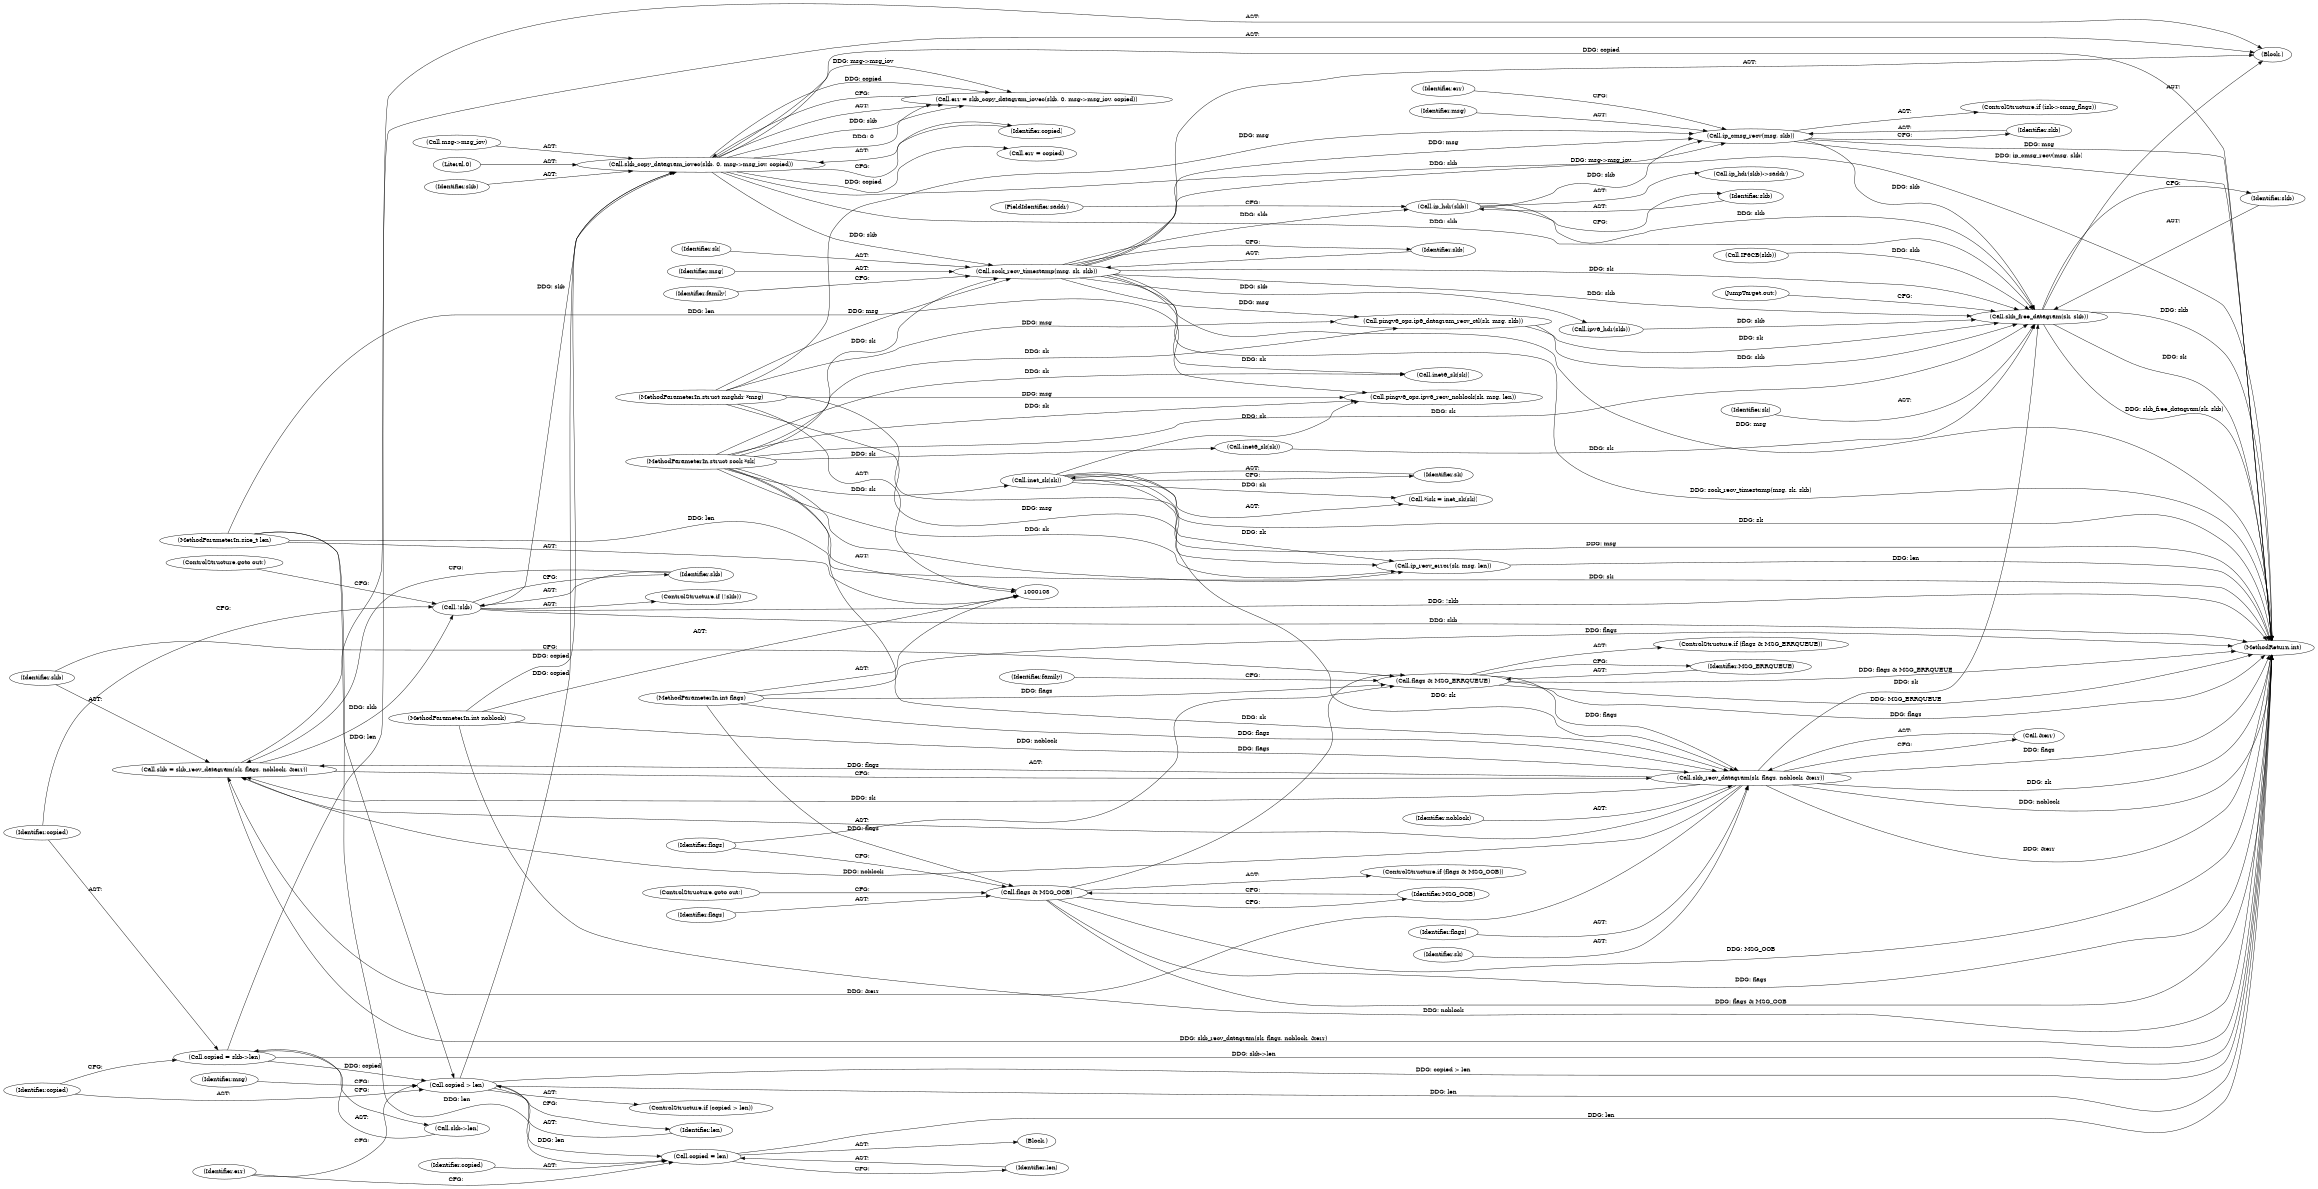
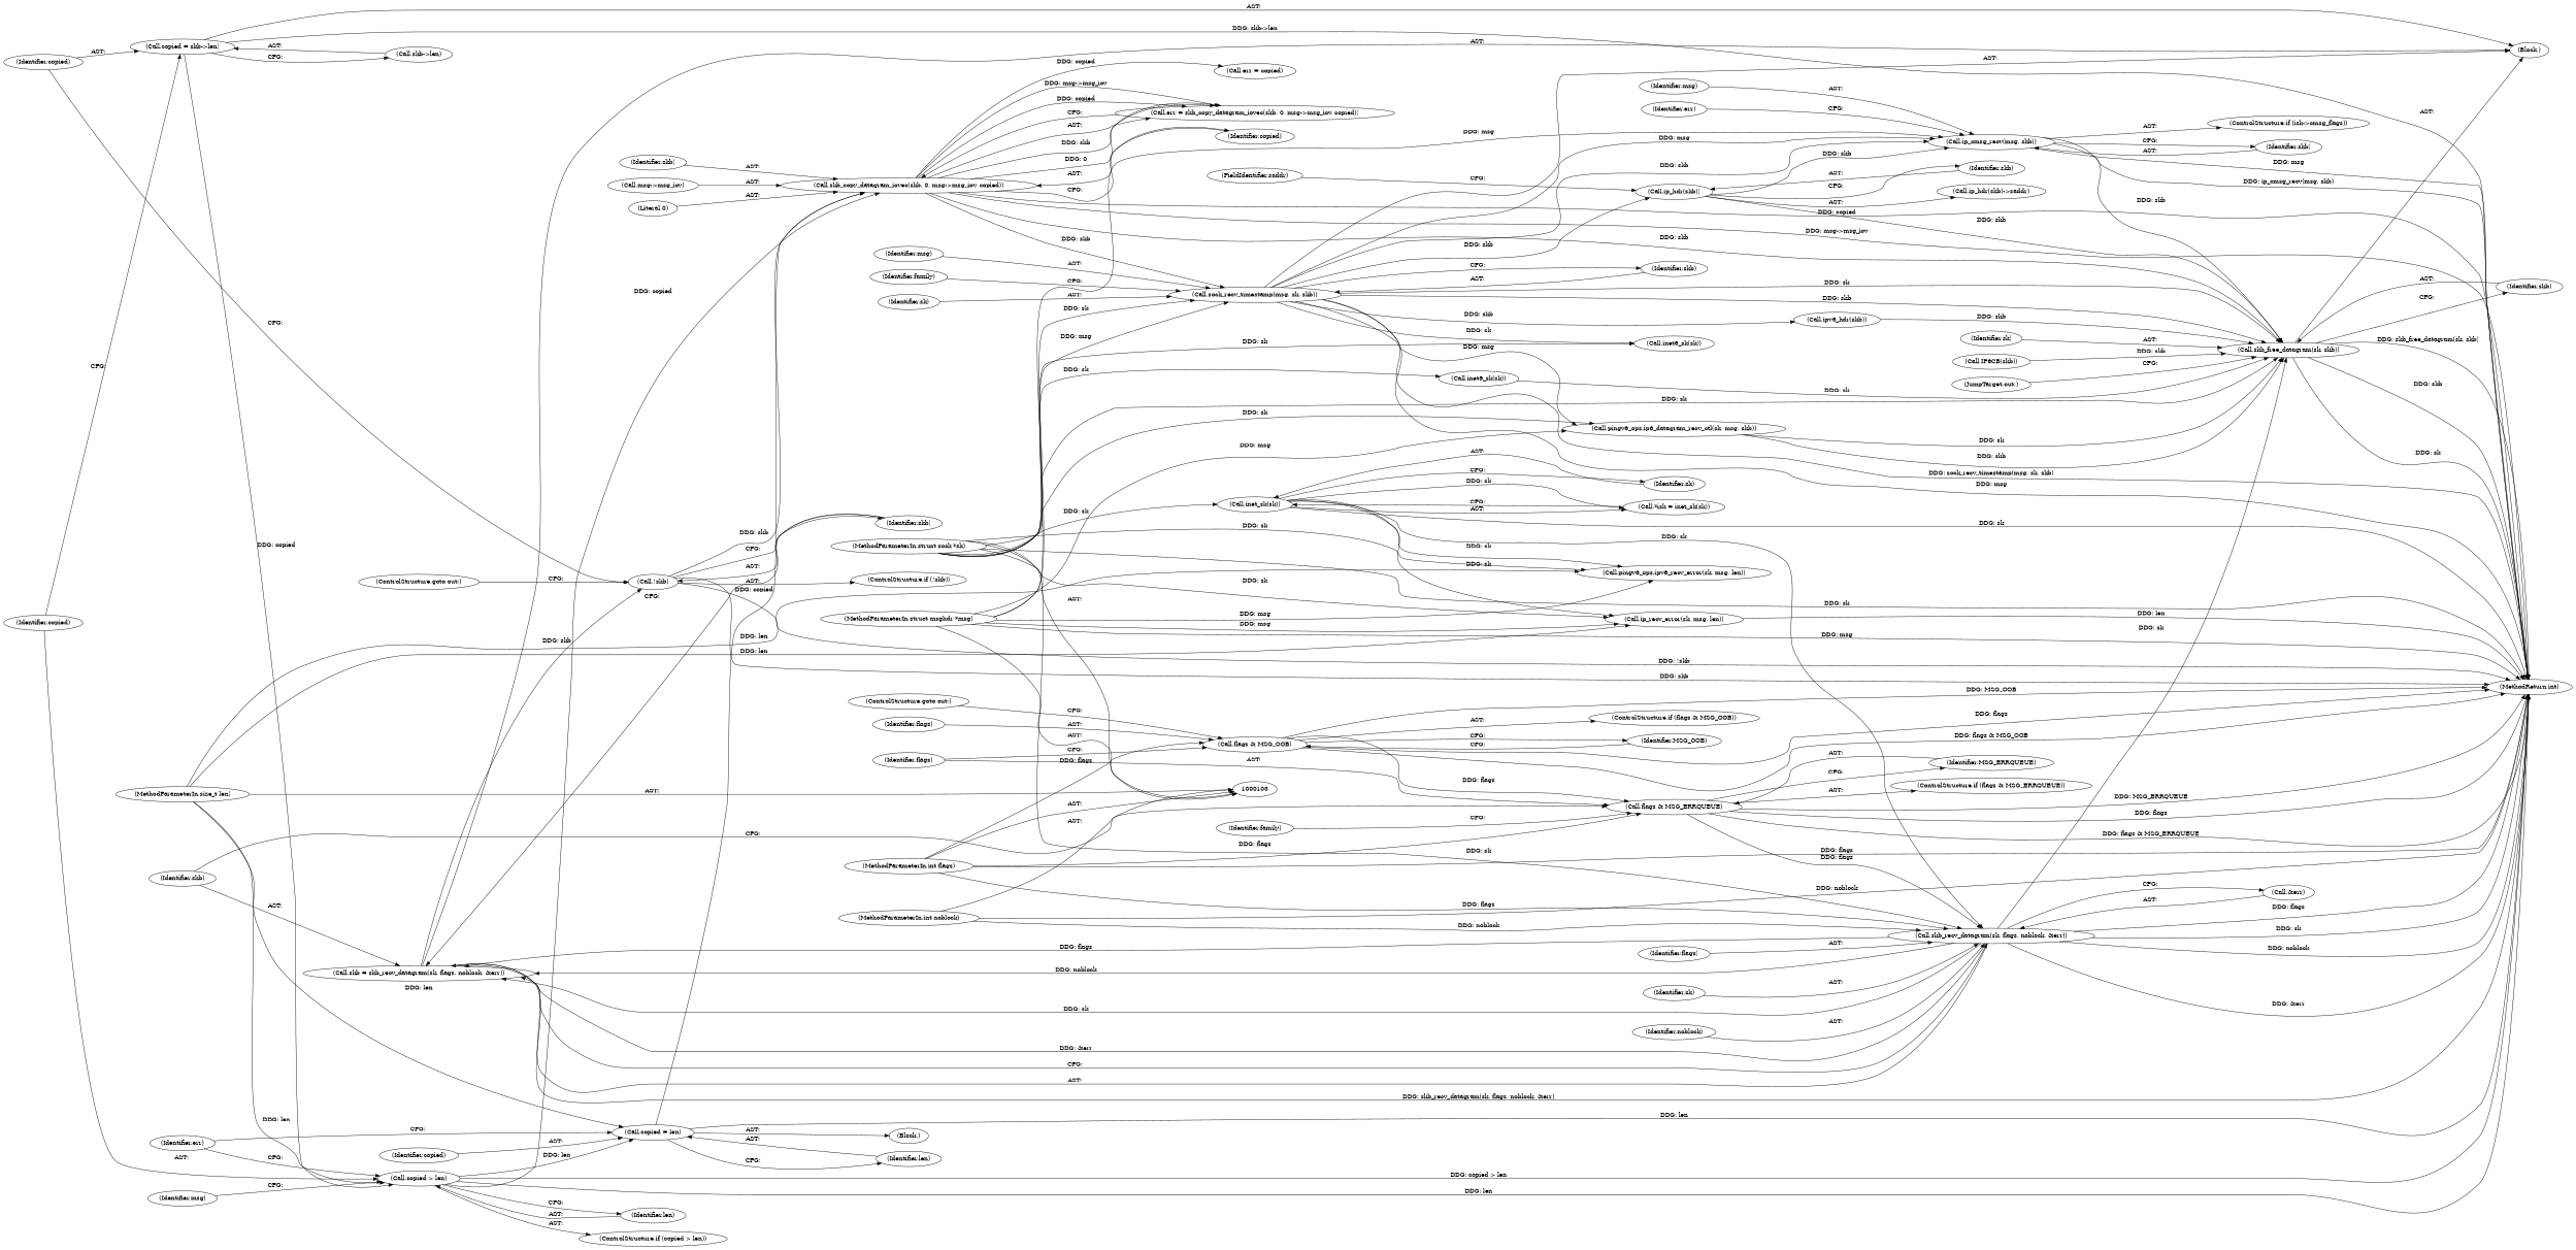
  digraph {
    fontname="DejaVu Serif"
    rankdir=LR
    node [fontname="DejaVu Serif"]
    edge [fontname="DejaVu Serif"]
    n1 [label="(Call,ip_cmsg_recv(msg, skb))"]
    n2 [label="(Call,skb_free_datagram(sk, skb))"]
    n3 [label="(Identifier,skb)"]
    n4 [label="(MethodReturn,int)"]
    n5 [label="(ControlStructure,if (isk->cmsg_flags))"]
    n6 [label="(Block,)"]
    n7 [label="(Identifier,skb)"]
    n8 [label="(Call,sock_recv_timestamp(msg, sk, skb))"]
    n9 [label="(Call,ip_hdr(skb))"]
    n10 [label="(Call,ipv6_hdr(skb))"]
    n11 [label="(Call,inet6_sk(sk))"]
    n12 [label="(Identifier,skb)"]
    n13 [label="(Call,pingv6_ops.ip6_datagram_recv_ctl(sk, msg, skb))"]
    n14 [label="(Identifier,skb)"]
    n15 [label="(Call,ip_hdr(skb)->saddr)"]
    n16 [label="(MethodParameterIn,struct msghdr *msg)"]
    n17 [label="(Call,ip_recv_error(sk, msg, len))"]
-   n18 [label="(Call,pingv6_ops.ipv6_recv_noblock(sk, msg, len))"]
+   n18 [label="(Call,pingv6_ops.ipv6_recv_error(sk, msg, len))"]
    1000103
    n20 [label="(Call,skb_recv_datagram(sk, flags, noblock, &err))"]
    n21 [label="(Call,skb = skb_recv_datagram(sk, flags, noblock, &err))"]
    n22 [label="(Call,&err)"]
    n23 [label="(Call,!skb)"]
    n24 [label="(Call,inet_sk(sk))"]
    n25 [label="(Identifier,sk)"]
    n26 [label="(Call,*isk = inet_sk(sk))"]
    n27 [label="(MethodParameterIn,struct sock *sk)"]
    n28 [label="(Call,inet6_sk(sk))"]
    n29 [label="(Call,flags & MSG_ERRQUEUE)"]
    n30 [label="(ControlStructure,if (flags & MSG_ERRQUEUE))"]
    n31 [label="(Identifier,MSG_ERRQUEUE)"]
    n32 [label="(Call,flags & MSG_OOB)"]
    n33 [label="(ControlStructure,if (flags & MSG_OOB))"]
    n34 [label="(Identifier,MSG_OOB)"]
    n35 [label="(MethodParameterIn,int flags)"]
    n36 [label="(MethodParameterIn,int noblock)"]
    n37 [label="(Call,skb_copy_datagram_iovec(skb, 0, msg->msg_iov, copied))"]
    n38 [label="(Identifier,copied)"]
    n39 [label="(Call,err = copied)"]
    n40 [label="(Call,err = skb_copy_datagram_iovec(skb, 0, msg->msg_iov, copied))"]
    n41 [label="(ControlStructure,if (!skb))"]
    n42 [label="(Identifier,skb)"]
    n43 [label="(Call,copied > len)"]
    n44 [label="(Call,copied = len)"]
    n45 [label="(ControlStructure,if (copied > len))"]
    n46 [label="(Identifier,len)"]
    n47 [label="(Identifier,len)"]
    n48 [label="(Block,)"]
    n49 [label="(Call,copied = skb->len)"]
    n50 [label="(Call,skb->len)"]
    n51 [label="(MethodParameterIn,size_t len)"]
    n52 [label="(Identifier,flags)"]
    n53 [label="(Identifier,copied)"]
    n54 [label="(Identifier,copied)"]
    n55 [label="(Identifier,err)"]
    n56 [label="(Identifier,msg)"]
    n57 [label="(Identifier,msg)"]
    n58 [label="(ControlStructure,goto out;)"]
    n59 [label="(FieldIdentifier,saddr)"]
    n60 [label="(Identifier,sk)"]
    n61 [label="(Identifier,family)"]
    n62 [label="(Call,IP6CB(skb))"]
    n63 [label="(Identifier,flags)"]
    n64 [label="(JumpTarget,out:)"]
    n65 [label="(Identifier,skb)"]
    n66 [label="(Identifier,msg)"]
    n67 [label="(Identifier,err)"]
    n68 [label="(Identifier,copied)"]
    n69 [label="(Identifier,flags)"]
    n70 [label="(Identifier,sk)"]
    n71 [label="(ControlStructure,goto out;)"]
    n72 [label="(Identifier,skb)"]
    n73 [label="(Call,msg->msg_iov)"]
    n74 [label="(Literal,0)"]
    n75 [label="(Identifier,family)"]
    n76 [label="(Identifier,sk)"]
    n77 [label="(Identifier,noblock)"]
    n1 -> n2 [label="DDG: skb"]
    n1 -> n3 [label="CFG: "]
    n1 -> n4 [label="DDG: msg"]
    n1 -> n4 [label="DDG: ip_cmsg_recv(msg, skb)"]
    n1 -> n5 [label="AST: "]
    n2 -> n4 [label="DDG: skb"]
    n2 -> n4 [label="DDG: sk"]
    n2 -> n4 [label="DDG: skb_free_datagram(sk, skb)"]
    n2 -> n6 [label="AST: "]
    n2 -> n7 [label="CFG: "]
    n3 -> n1 [label="AST: "]
    n7 -> n2 [label="AST: "]
    n8 -> n1 [label="DDG: msg"]
    n8 -> n1 [label="DDG: skb"]
    n8 -> n2 [label="DDG: sk"]
    n8 -> n2 [label="DDG: skb"]
    n8 -> n4 [label="DDG: sock_recv_timestamp(msg, sk, skb)"]
    n8 -> n4 [label="DDG: msg"]
    n8 -> n6 [label="AST: "]
    n8 -> n9 [label="DDG: skb"]
    n8 -> n10 [label="DDG: skb"]
    n8 -> n11 [label="DDG: sk"]
    n8 -> n12 [label="CFG: "]
    n8 -> n13 [label="DDG: msg"]
    n9 -> n1 [label="DDG: skb"]
    n9 -> n2 [label="DDG: skb"]
    n9 -> n14 [label="CFG: "]
    n9 -> n15 [label="AST: "]
    n10 -> n2 [label="DDG: skb"]
    n12 -> n8 [label="AST: "]
    n13 -> n2 [label="DDG: sk"]
    n13 -> n2 [label="DDG: skb"]
    n14 -> n9 [label="AST: "]
    n16 -> n1 [label="DDG: msg"]
    n16 -> n4 [label="DDG: msg"]
    n16 -> n8 [label="DDG: msg"]
    n16 -> n13 [label="DDG: msg"]
    n16 -> n17 [label="DDG: msg"]
    n16 -> n18 [label="DDG: msg"]
    n16 -> 1000103 [label="AST: "]
    n17 -> n4 [label="DDG: len"]
    n20 -> n2 [label="DDG: sk"]
    n20 -> n4 [label="DDG: noblock"]
    n20 -> n4 [label="DDG: &err"]
    n20 -> n4 [label="DDG: flags"]
    n20 -> n4 [label="DDG: sk"]
    n20 -> n21 [label="AST: "]
    n20 -> n21 [label="DDG: sk"]
    n20 -> n21 [label="DDG: flags"]
    n20 -> n21 [label="DDG: noblock"]
    n20 -> n21 [label="DDG: &err"]
    n20 -> n22 [label="CFG: "]
    n21 -> n4 [label="DDG: skb_recv_datagram(sk, flags, noblock, &err)"]
    n21 -> n6 [label="AST: "]
    n21 -> n20 [label="CFG: "]
    n21 -> n23 [label="DDG: skb"]
    n22 -> n20 [label="AST: "]
    n23 -> n4 [label="DDG: !skb"]
    n23 -> n4 [label="DDG: skb"]
    n23 -> n37 [label="DDG: skb"]
    n23 -> n41 [label="AST: "]
    n23 -> n42 [label="CFG: "]
    n24 -> n4 [label="DDG: sk"]
    n24 -> n17 [label="DDG: sk"]
    n24 -> n18 [label="DDG: sk"]
    n24 -> n20 [label="DDG: sk"]
    n24 -> n25 [label="CFG: "]
    n24 -> n26 [label="AST: "]
    n24 -> n26 [label="DDG: sk"]
    n25 -> n24 [label="AST: "]
+   n26 -> n24 [label="CFG: "]
    n27 -> n2 [label="DDG: sk"]
    n27 -> n4 [label="DDG: sk"]
    n27 -> n8 [label="DDG: sk"]
    n27 -> n11 [label="DDG: sk"]
    n27 -> n13 [label="DDG: sk"]
    n27 -> n17 [label="DDG: sk"]
    n27 -> n18 [label="DDG: sk"]
    n27 -> 1000103 [label="AST: "]
    n27 -> n20 [label="DDG: sk"]
    n27 -> n24 [label="DDG: sk"]
    n27 -> n28 [label="DDG: sk"]
    n28 -> n2 [label="DDG: sk"]
    n29 -> n4 [label="DDG: flags & MSG_ERRQUEUE"]
    n29 -> n4 [label="DDG: MSG_ERRQUEUE"]
    n29 -> n4 [label="DDG: flags"]
    n29 -> n20 [label="DDG: flags"]
    n29 -> n30 [label="AST: "]
    n29 -> n31 [label="CFG: "]
    n31 -> n29 [label="AST: "]
    n32 -> n4 [label="DDG: MSG_OOB"]
    n32 -> n4 [label="DDG: flags"]
    n32 -> n4 [label="DDG: flags & MSG_OOB"]
    n32 -> n29 [label="DDG: flags"]
    n32 -> n33 [label="AST: "]
    n32 -> n34 [label="CFG: "]
    n34 -> n32 [label="CFG: "]
    n35 -> n4 [label="DDG: flags"]
    n35 -> 1000103 [label="AST: "]
    n35 -> n20 [label="DDG: flags"]
    n35 -> n29 [label="DDG: flags"]
    n35 -> n32 [label="DDG: flags"]
    n36 -> n4 [label="DDG: noblock"]
    n36 -> 1000103 [label="AST: "]
    n36 -> n20 [label="DDG: noblock"]
    n37 -> n2 [label="DDG: skb"]
    n37 -> n4 [label="DDG: copied"]
    n37 -> n4 [label="DDG: msg->msg_iov"]
    n37 -> n8 [label="DDG: skb"]
    n37 -> n38 [label="CFG: "]
    n37 -> n39 [label="DDG: copied"]
    n37 -> n40 [label="AST: "]
    n37 -> n40 [label="DDG: skb"]
    n37 -> n40 [label="DDG: 0"]
    n37 -> n40 [label="DDG: msg->msg_iov"]
    n37 -> n40 [label="DDG: copied"]
    n38 -> n37 [label="AST: "]
    n40 -> n37 [label="CFG: "]
    n42 -> n21 [label="CFG: "]
    n42 -> n23 [label="AST: "]
    n43 -> n4 [label="DDG: copied > len"]
    n43 -> n4 [label="DDG: len"]
    n43 -> n37 [label="DDG: copied"]
    n43 -> n44 [label="DDG: len"]
    n43 -> n45 [label="AST: "]
    n43 -> n46 [label="CFG: "]
    n44 -> n4 [label="DDG: len"]
-   n36 -> n37 [label="DDG: copied"]
+   n44 -> n37 [label="DDG: copied"]
    n44 -> n47 [label="CFG: "]
    n44 -> n48 [label="AST: "]
    n46 -> n43 [label="AST: "]
    n47 -> n44 [label="AST: "]
    n49 -> n4 [label="DDG: skb->len"]
    n49 -> n6 [label="AST: "]
    n49 -> n43 [label="DDG: copied"]
    n49 -> n50 [label="CFG: "]
    n50 -> n49 [label="AST: "]
    n51 -> n17 [label="DDG: len"]
    n51 -> n18 [label="DDG: len"]
    n51 -> 1000103 [label="AST: "]
    n51 -> n43 [label="DDG: len"]
    n51 -> n44 [label="DDG: len"]
    n52 -> n29 [label="AST: "]
    n52 -> n32 [label="CFG: "]
    n53 -> n23 [label="CFG: "]
    n53 -> n49 [label="AST: "]
    n54 -> n43 [label="AST: "]
    n54 -> n49 [label="CFG: "]
    n55 -> n1 [label="CFG: "]
    n56 -> n8 [label="AST: "]
    n57 -> n43 [label="CFG: "]
    n58 -> n32 [label="CFG: "]
    n59 -> n9 [label="CFG: "]
    n60 -> n2 [label="AST: "]
    n61 -> n8 [label="CFG: "]
    n62 -> n2 [label="DDG: skb"]
    n63 -> n20 [label="AST: "]
    n64 -> n2 [label="CFG: "]
    n65 -> n37 [label="AST: "]
    n66 -> n1 [label="AST: "]
    n67 -> n43 [label="CFG: "]
    n67 -> n44 [label="CFG: "]
    n68 -> n44 [label="AST: "]
    n69 -> n32 [label="AST: "]
    n70 -> n20 [label="AST: "]
    n71 -> n23 [label="CFG: "]
    n72 -> n21 [label="AST: "]
    n72 -> n29 [label="CFG: "]
    n73 -> n37 [label="AST: "]
    n74 -> n37 [label="AST: "]
    n75 -> n29 [label="CFG: "]
    n76 -> n8 [label="AST: "]
    n77 -> n20 [label="AST: "]
  }
